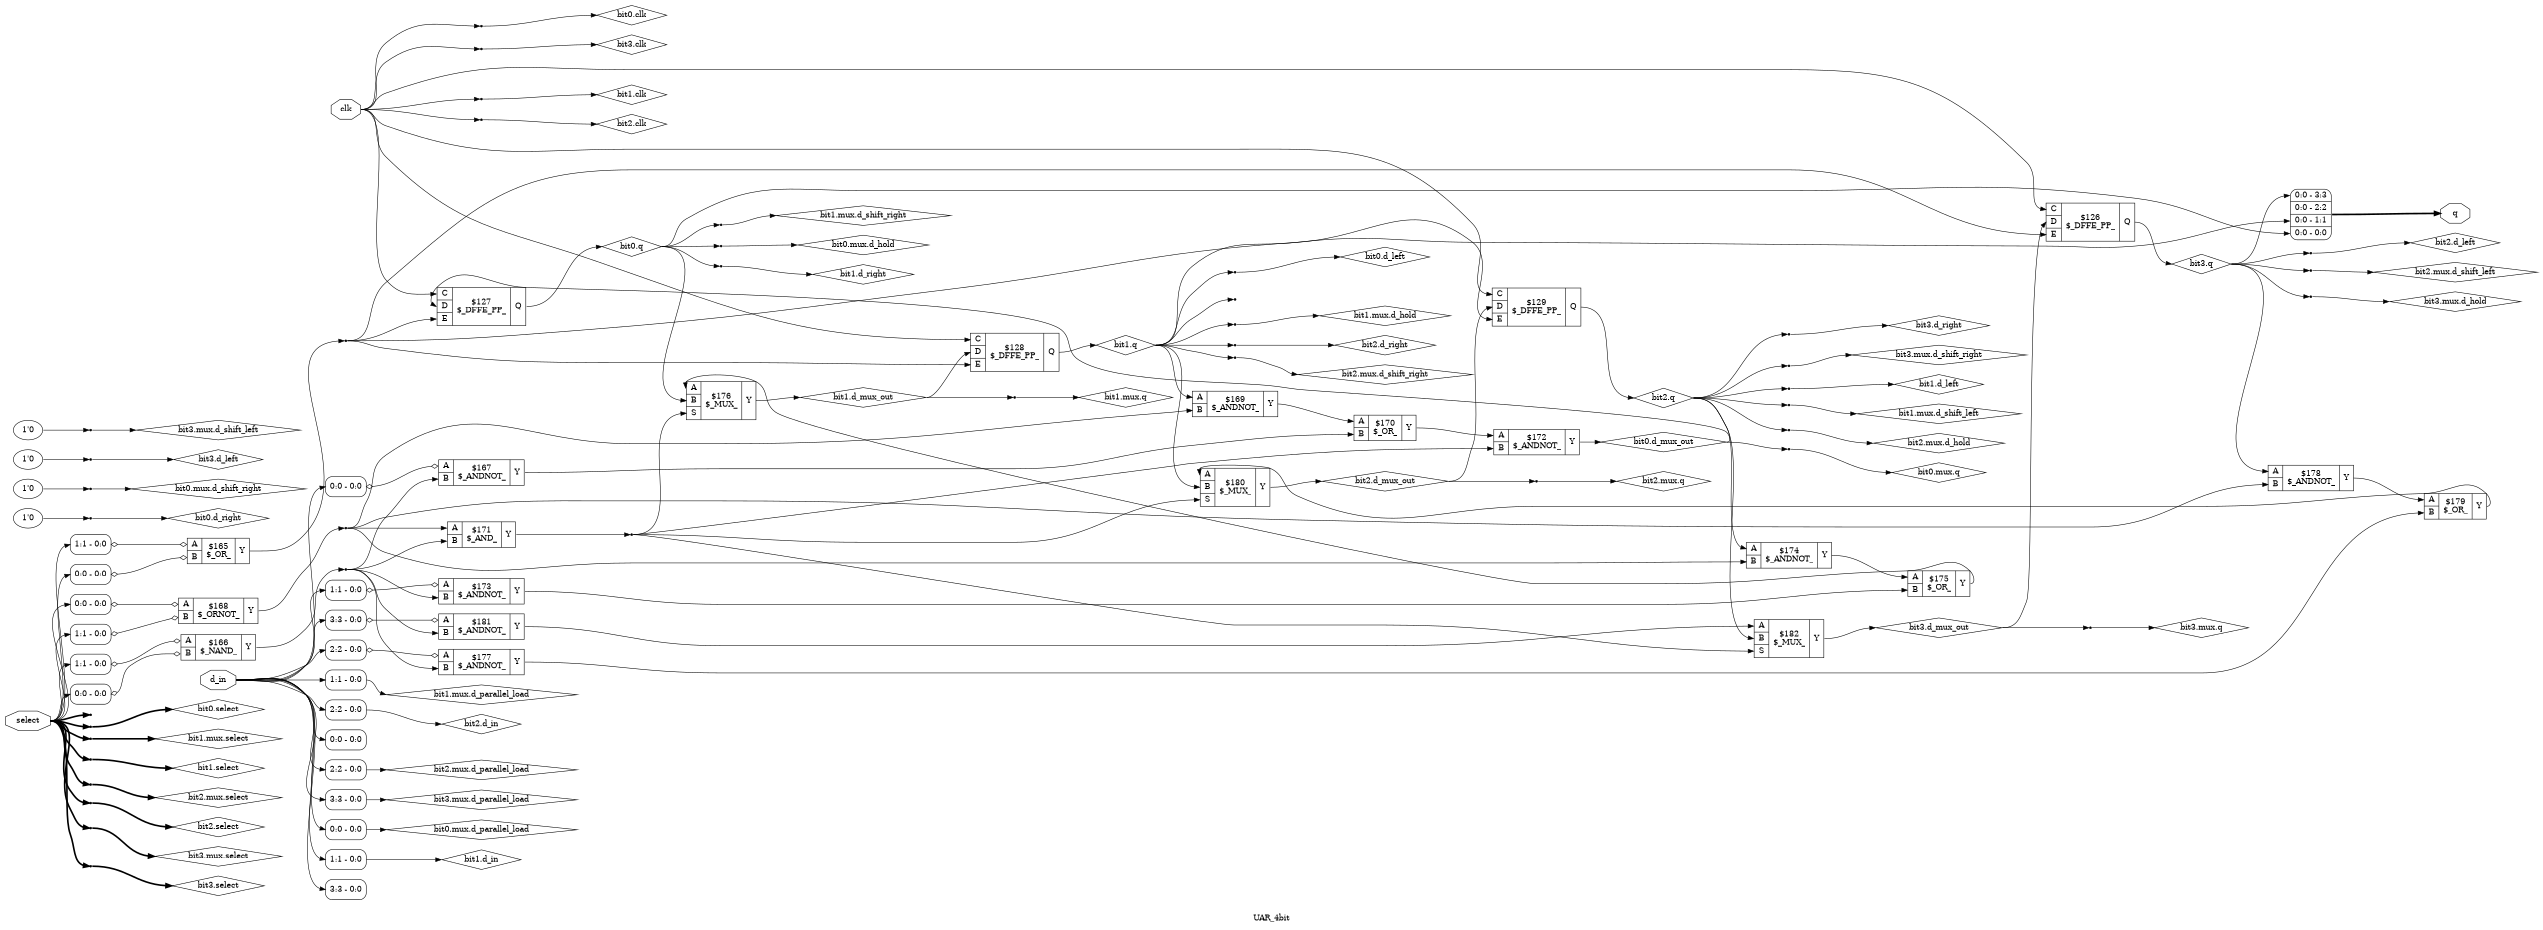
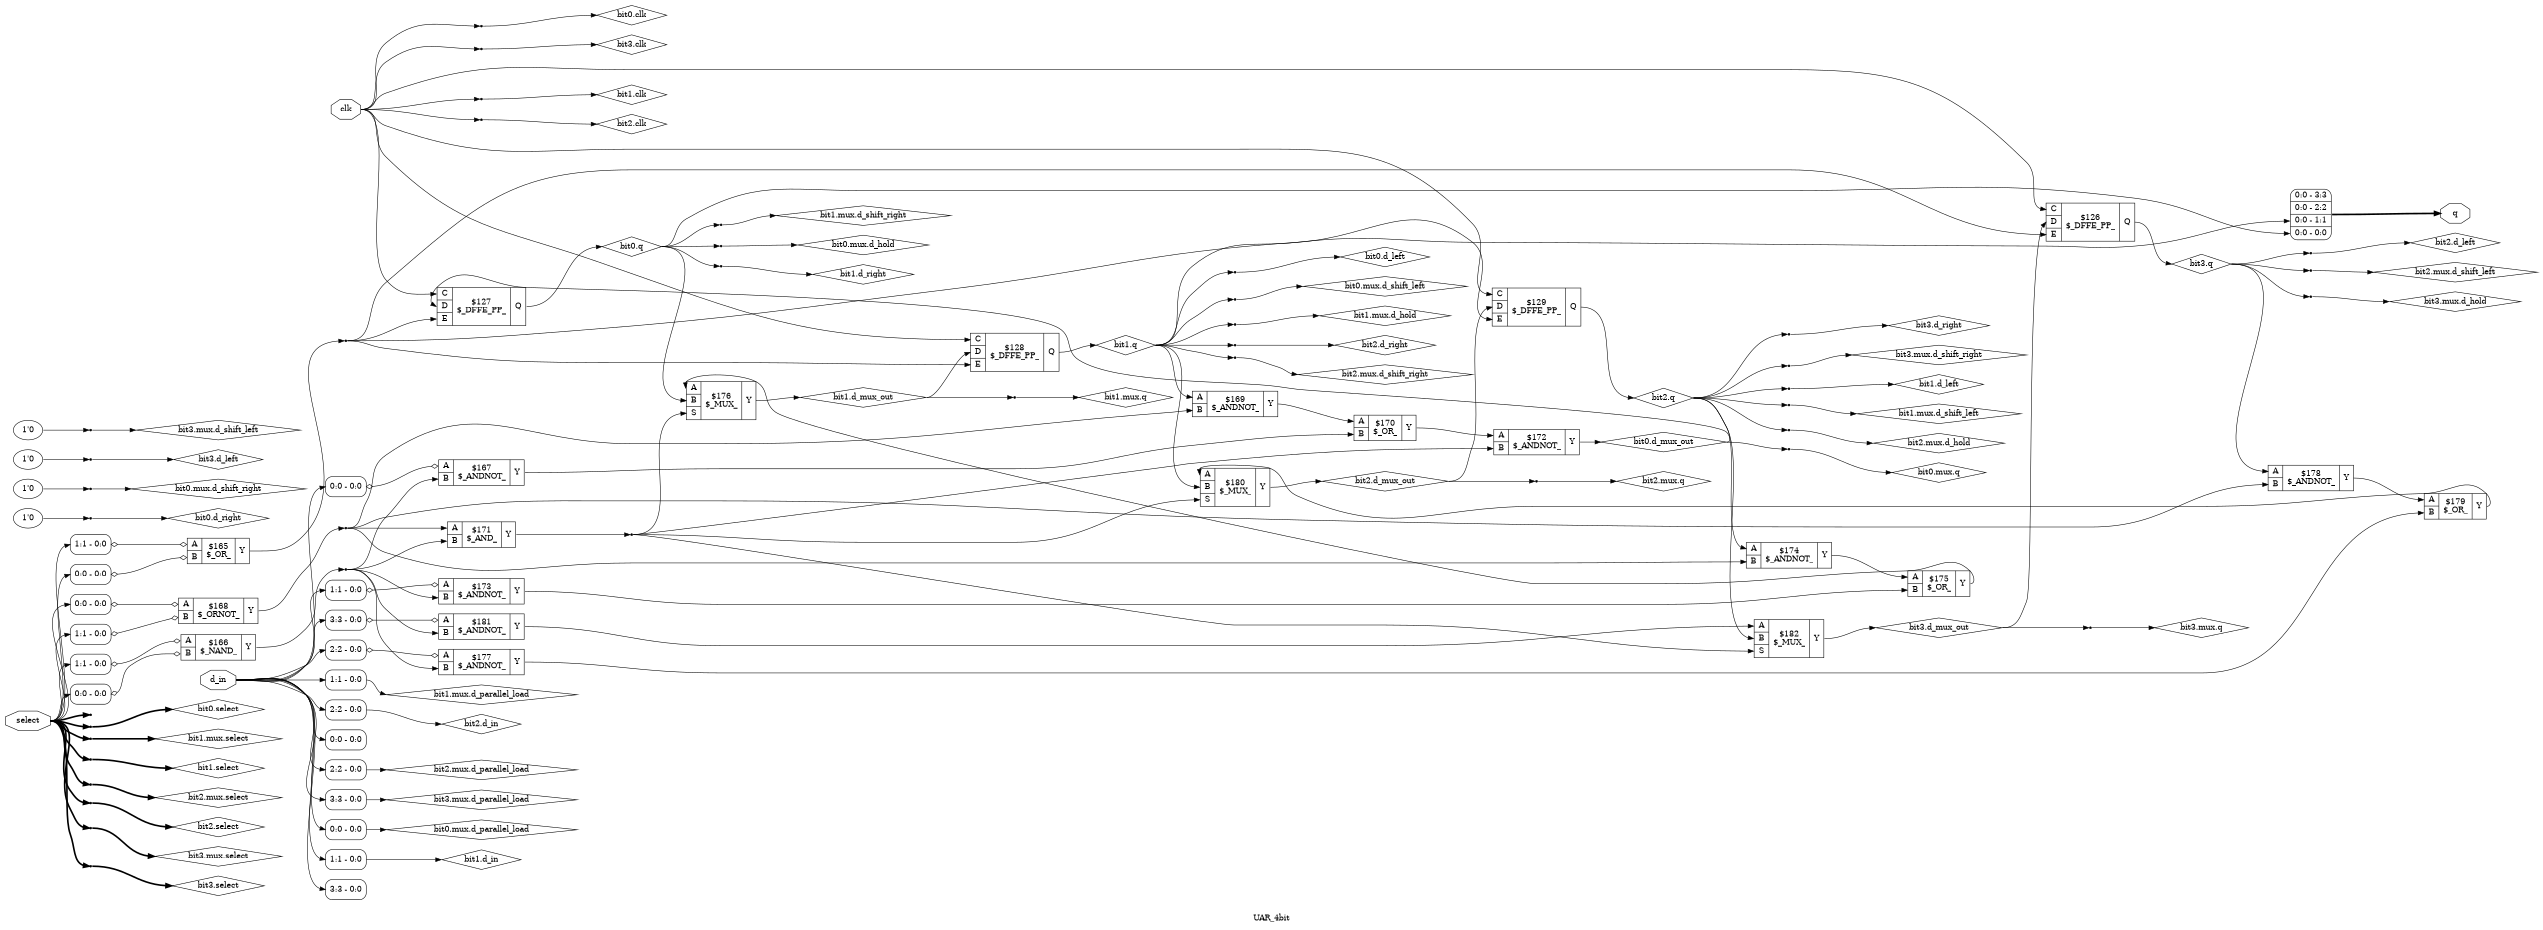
  digraph {
    label=UAR_4bit
    rankdir=LR
    remincross=true
    node [color=black fontcolor=black shape=diamond]
    edge [color=black fontcolor=black headport=w tailport=e]
    n15 [label="bit0.clk"]
    n17 [label="bit0.d_left"]
    n18 [label="bit0.d_mux_out"]
    c98 [label="{{<p93> C|<p94> D|<p95> E}|$127\n$_DFFE_PP_|{<p96> Q}}" shape=record color="" fontcolor=""]
    x20 [shape=point color="" fontcolor=""]
    n26 [label="bit0.q"]
    n24 [label="bit0.mux.q"]
    n19 [label="bit0.d_right"]
    n20 [label="bit0.mux.d_hold"]
    n21 [label="bit0.mux.d_parallel_load"]
+   n22 [label="bit0.mux.d_shift_left"]
    n23 [label="bit0.mux.d_shift_right"]
    c86 [label="{{<p71> A|<p72> B|<p85> S}|$176\n$_MUX_|{<p73> Y}}" shape=record color="" fontcolor=""]
    x15 [shape=point color="" fontcolor=""]
    x26 [shape=point color="" fontcolor=""]
    x30 [shape=point color="" fontcolor=""]
    x58 [label="<s3> 0:0 - 3:3 |<s2> 0:0 - 2:2 |<s1> 0:0 - 1:1 |<s0> 0:0 - 0:0 " shape=record style=rounded]
    n31 [label="bit1.d_mux_out"]
    n32 [label="bit1.d_right"]
    n36 [label="bit1.mux.d_shift_right"]
    n69 [label=q shape=octagon]
    n27 [label="bit0.select"]
    n28 [label="bit1.clk"]
    n29 [label="bit1.d_in"]
    n30 [label="bit1.d_left"]
    c99 [label="{{<p93> C|<p94> D|<p95> E}|$128\n$_DFFE_PP_|{<p96> Q}}" shape=record color="" fontcolor=""]
    x31 [shape=point color="" fontcolor=""]
    n39 [label="bit1.q"]
    n37 [label="bit1.mux.q"]
    n33 [label="bit1.mux.d_hold"]
    n34 [label="bit1.mux.d_parallel_load"]
    n35 [label="bit1.mux.d_shift_left"]
    n38 [label="bit1.mux.select"]
    c78 [label="{{<p71> A|<p72> B}|$169\n$_ANDNOT_|{<p73> Y}}" shape=record color="" fontcolor=""]
    c90 [label="{{<p71> A|<p72> B|<p85> S}|$180\n$_MUX_|{<p73> Y}}" shape=record color="" fontcolor=""]
    x12 [shape=point color="" fontcolor=""]
    x17 [shape=point color="" fontcolor=""]
    x27 [shape=point color="" fontcolor=""]
    x37 [shape=point color="" fontcolor=""]
    x41 [shape=point color="" fontcolor=""]
    c79 [label="{{<p71> A|<p72> B}|$170\n$_OR_|{<p73> Y}}" shape=record color="" fontcolor=""]
    n44 [label="bit2.d_mux_out"]
    n45 [label="bit2.d_right"]
    n49 [label="bit2.mux.d_shift_right"]
    n40 [label="bit1.select"]
    n41 [label="bit2.clk"]
    n42 [label="bit2.d_in"]
    n43 [label="bit2.d_left"]
    c100 [label="{{<p93> C|<p94> D|<p95> E}|$129\n$_DFFE_PP_|{<p96> Q}}" shape=record color="" fontcolor=""]
    x42 [shape=point color="" fontcolor=""]
    n52 [label="bit2.q"]
    n50 [label="bit2.mux.q"]
    n46 [label="bit2.mux.d_hold"]
    n47 [label="bit2.mux.d_parallel_load"]
    n48 [label="bit2.mux.d_shift_left"]
    n51 [label="bit2.mux.select"]
    c83 [label="{{<p71> A|<p72> B}|$174\n$_ANDNOT_|{<p73> Y}}" shape=record color="" fontcolor=""]
    c92 [label="{{<p71> A|<p72> B|<p85> S}|$182\n$_MUX_|{<p73> Y}}" shape=record color="" fontcolor=""]
    x25 [shape=point color="" fontcolor=""]
    x29 [shape=point color="" fontcolor=""]
    x38 [shape=point color="" fontcolor=""]
    x49 [shape=point color="" fontcolor=""]
    x54 [shape=point color="" fontcolor=""]
    c84 [label="{{<p71> A|<p72> B}|$175\n$_OR_|{<p73> Y}}" shape=record color="" fontcolor=""]
    n57 [label="bit3.d_mux_out"]
    n58 [label="bit3.d_right"]
    n62 [label="bit3.mux.d_shift_right"]
    n53 [label="bit2.select"]
    n54 [label="bit3.clk"]
    n56 [label="bit3.d_left"]
    c97 [label="{{<p93> C|<p94> D|<p95> E}|$126\n$_DFFE_PP_|{<p96> Q}}" shape=record color="" fontcolor=""]
    x55 [shape=point color="" fontcolor=""]
    n65 [label="bit3.q"]
    n63 [label="bit3.mux.q"]
    n59 [label="bit3.mux.d_hold"]
    n60 [label="bit3.mux.d_parallel_load"]
    n61 [label="bit3.mux.d_shift_left"]
    n64 [label="bit3.mux.select"]
    c88 [label="{{<p71> A|<p72> B}|$178\n$_ANDNOT_|{<p73> Y}}" shape=record color="" fontcolor=""]
    x36 [shape=point color="" fontcolor=""]
    x40 [shape=point color="" fontcolor=""]
    x50 [shape=point color="" fontcolor=""]
    c89 [label="{{<p71> A|<p72> B}|$179\n$_OR_|{<p73> Y}}" shape=record color="" fontcolor=""]
    n66 [label="bit3.select"]
    n67 [label=clk shape=octagon]
    x10 [shape=point color="" fontcolor=""]
    x23 [shape=point color="" fontcolor=""]
    x34 [shape=point color="" fontcolor=""]
    x45 [shape=point color="" fontcolor=""]
    n68 [label=d_in shape=octagon]
    x4 [label="<s0> 0:0 - 0:0 " shape=record style=rounded]
    x7 [label="<s0> 1:1 - 0:0 " shape=record style=rounded]
    x8 [label="<s0> 2:2 - 0:0 " shape=record style=rounded]
    x9 [label="<s0> 3:3 - 0:0 " shape=record style=rounded]
    x11 [label="<s0> 0:0 - 0:0 " shape=record style=rounded]
    x16 [label="<s0> 0:0 - 0:0 " shape=record style=rounded]
    x24 [label="<s0> 1:1 - 0:0 " shape=record style=rounded]
    x28 [label="<s0> 1:1 - 0:0 " shape=record style=rounded]
    x35 [label="<s0> 2:2 - 0:0 " shape=record style=rounded]
    x39 [label="<s0> 2:2 - 0:0 " shape=record style=rounded]
    x46 [label="<s0> 3:3 - 0:0 " shape=record style=rounded]
    x51 [label="<s0> 3:3 - 0:0 " shape=record style=rounded]
    c76 [label="{{<p71> A|<p72> B}|$167\n$_ANDNOT_|{<p73> Y}}" shape=record color="" fontcolor=""]
    c82 [label="{{<p71> A|<p72> B}|$173\n$_ANDNOT_|{<p73> Y}}" shape=record color="" fontcolor=""]
    c87 [label="{{<p71> A|<p72> B}|$177\n$_ANDNOT_|{<p73> Y}}" shape=record color="" fontcolor=""]
    c91 [label="{{<p71> A|<p72> B}|$181\n$_ANDNOT_|{<p73> Y}}" shape=record color="" fontcolor=""]
    n70 [label=select shape=octagon]
    x0 [label="<s0> 1:1 - 0:0 " shape=record style=rounded]
    x1 [label="<s0> 0:0 - 0:0 " shape=record style=rounded]
    x2 [label="<s0> 1:1 - 0:0 " shape=record style=rounded]
    x3 [label="<s0> 0:0 - 0:0 " shape=record style=rounded]
    x5 [label="<s0> 0:0 - 0:0 " shape=record style=rounded]
    x6 [label="<s0> 1:1 - 0:0 " shape=record style=rounded]
    x21 [shape=point color="" fontcolor=""]
    x22 [shape=point color="" fontcolor=""]
    x32 [shape=point color="" fontcolor=""]
    x33 [shape=point color="" fontcolor=""]
    x43 [shape=point color="" fontcolor=""]
    x44 [shape=point color="" fontcolor=""]
    x56 [shape=point color="" fontcolor=""]
    x57 [shape=point color="" fontcolor=""]
    c74 [label="{{<p71> A|<p72> B}|$165\n$_OR_|{<p73> Y}}" shape=record color="" fontcolor=""]
    c75 [label="{{<p71> A|<p72> B}|$166\n$_NAND_|{<p73> Y}}" shape=record color="" fontcolor=""]
    c77 [label="{{<p71> A|<p72> B}|$168\n$_ORNOT_|{<p73> Y}}" shape=record color="" fontcolor=""]
    n1 [shape=point color="" fontcolor=""]
    n2 [shape=point color="" fontcolor=""]
    c80 [label="{{<p71> A|<p72> B}|$171\n$_AND_|{<p73> Y}}" shape=record color="" fontcolor=""]
    c81 [label="{{<p71> A|<p72> B}|$172\n$_ANDNOT_|{<p73> Y}}" shape=record color="" fontcolor=""]
    n4 [shape=point color="" fontcolor=""]
    n7 [shape=point color="" fontcolor=""]
    v13 [label="1'0" color="" fontcolor="" shape=""]
    x14 [shape=point color="" fontcolor=""]
    v18 [label="1'0" color="" fontcolor="" shape=""]
    x19 [shape=point color="" fontcolor=""]
    v47 [label="1'0" color="" fontcolor="" shape=""]
    x48 [shape=point color="" fontcolor=""]
    v52 [label="1'0" color="" fontcolor="" shape=""]
    x53 [shape=point color="" fontcolor=""]
    n18 -> c98 [headport="p94:w"]
    n18 -> x20
    c98 -> n26 [tailport="p96:e"]
    x20 -> n24
    n26 -> c86 [headport="p72:w"]
    n26 -> x15
    n26 -> x26
    n26 -> x30
    n26 -> x58 [headport="s0:w"]
    c86 -> n31 [tailport="p73:e"]
    x15 -> n20
    x26 -> n32
    x30 -> n36
    x58 -> n69 [style="setlinewidth(3)"]
    n31 -> c99 [headport="p94:w"]
    n31 -> x31
    c99 -> n39 [tailport="p96:e"]
    x31 -> n37
    n39 -> x58 [headport="s1:w"]
    n39 -> c78 [headport="p71:w"]
    n39 -> c90 [headport="p72:w"]
    n39 -> x12
    n39 -> x17
    n39 -> x27
    n39 -> x37
    n39 -> x41
    c78 -> c79 [headport="p71:w" tailport="p73:e"]
    c90 -> n44 [tailport="p73:e"]
    x12 -> n17
+   x17 -> n22
    x27 -> n33
    x37 -> n45
    x41 -> n49
    c79 -> c81 [headport="p71:w" tailport="p73:e"]
    n44 -> c100 [headport="p94:w"]
    n44 -> x42
    c100 -> n52 [tailport="p96:e"]
    x42 -> n50
    n52 -> c83 [headport="p71:w"]
    n52 -> c92 [headport="p72:w"]
    n52 -> x25
    n52 -> x29
    n52 -> x38
    n52 -> x49
    n52 -> x54
    c83 -> c84 [headport="p71:w" tailport="p73:e"]
    c92 -> n57 [tailport="p73:e"]
    x25 -> n30
    x29 -> n35
    x38 -> n46
    x49 -> n58
    x54 -> n62
    c84 -> c86 [headport="p71:w" tailport="p73:e"]
    n57 -> c97 [headport="p94:w"]
    n57 -> x55
    c97 -> n65 [tailport="p96:e"]
    x55 -> n63
-   n65 -> x58 [headport="s3:w"]
    n65 -> c88 [headport="p71:w"]
    n65 -> x36
    n65 -> x40
    n65 -> x50
    c88 -> c89 [headport="p71:w" tailport="p73:e"]
    x36 -> n43
    x40 -> n48
    x50 -> n59
    c89 -> c90 [headport="p71:w" tailport="p73:e"]
    n67 -> c98 [headport="p93:w"]
    n67 -> c99 [headport="p93:w"]
    n67 -> c100 [headport="p93:w"]
    n67 -> c97 [headport="p93:w"]
    n67 -> x10
    n67 -> x23
    n67 -> x34
    n67 -> x45
    x10 -> n15
    x23 -> n28
    x34 -> n41
    x45 -> n54
    n68 -> x4 [headport="s0:w"]
    n68 -> x7 [headport="s0:w"]
    n68 -> x8 [headport="s0:w"]
    n68 -> x9 [headport="s0:w"]
    n68 -> x11 [headport="s0:w"]
    n68 -> x16 [headport="s0:w"]
    n68 -> x24 [headport="s0:w"]
    n68 -> x28 [headport="s0:w"]
    n68 -> x35 [headport="s0:w"]
    n68 -> x39 [headport="s0:w"]
    n68 -> x46 [headport="s0:w"]
    n68 -> x51 [headport="s0:w"]
    x4 -> c76 [arrowhead=odiamond arrowtail=odiamond dir=both headport="p71:w"]
    x7 -> c82 [arrowhead=odiamond arrowtail=odiamond dir=both headport="p71:w"]
    x8 -> c87 [arrowhead=odiamond arrowtail=odiamond dir=both headport="p71:w"]
    x9 -> c91 [arrowhead=odiamond arrowtail=odiamond dir=both headport="p71:w"]
    x16 -> n21
    x24 -> n29
    x28 -> n34
    x35 -> n42
    x39 -> n47
    x51 -> n60
    c76 -> c79 [headport="p72:w" tailport="p73:e"]
    c82 -> c84 [headport="p72:w" tailport="p73:e"]
    c87 -> c89 [headport="p72:w" tailport="p73:e"]
    c91 -> c92 [headport="p71:w" tailport="p73:e"]
    n70 -> x0 [headport="s0:w"]
    n70 -> x1 [headport="s0:w"]
    n70 -> x2 [headport="s0:w"]
    n70 -> x3 [headport="s0:w"]
    n70 -> x5 [headport="s0:w"]
    n70 -> x6 [headport="s0:w"]
    n70 -> x21 [style="setlinewidth(3)"]
    n70 -> x22 [style="setlinewidth(3)"]
    n70 -> x32 [style="setlinewidth(3)"]
    n70 -> x33 [style="setlinewidth(3)"]
    n70 -> x43 [style="setlinewidth(3)"]
    n70 -> x44 [style="setlinewidth(3)"]
    n70 -> x56 [style="setlinewidth(3)"]
    n70 -> x57 [style="setlinewidth(3)"]
    x0 -> c74 [arrowhead=odiamond arrowtail=odiamond dir=both headport="p71:w"]
    x1 -> c74 [arrowhead=odiamond arrowtail=odiamond dir=both headport="p72:w"]
    x2 -> c75 [arrowhead=odiamond arrowtail=odiamond dir=both headport="p71:w"]
    x3 -> c75 [arrowhead=odiamond arrowtail=odiamond dir=both headport="p72:w"]
    x5 -> c77 [arrowhead=odiamond arrowtail=odiamond dir=both headport="p71:w"]
    x6 -> c77 [arrowhead=odiamond arrowtail=odiamond dir=both headport="p72:w"]
    x22 -> n27 [style="setlinewidth(3)"]
    x32 -> n38 [style="setlinewidth(3)"]
    x33 -> n40 [style="setlinewidth(3)"]
    x43 -> n51 [style="setlinewidth(3)"]
    x44 -> n53 [style="setlinewidth(3)"]
    x56 -> n64 [style="setlinewidth(3)"]
    x57 -> n66 [style="setlinewidth(3)"]
    c74 -> n1 [tailport="p73:e"]
    c75 -> n2 [tailport="p73:e"]
    c77 -> n4 [tailport="p73:e"]
    n1 -> c98 [headport="p95:w"]
    n1 -> c99 [headport="p95:w"]
    n1 -> c100 [headport="p95:w"]
    n1 -> c97 [headport="p95:w"]
    n2 -> c76 [headport="p72:w"]
    n2 -> c82 [headport="p72:w"]
    n2 -> c87 [headport="p72:w"]
    n2 -> c91 [headport="p72:w"]
    n2 -> c80 [headport="p72:w"]
    c80 -> n7 [tailport="p73:e"]
    c81 -> n18 [tailport="p73:e"]
    n4 -> c78 [headport="p72:w"]
    n4 -> c83 [headport="p72:w"]
    n4 -> c88 [headport="p72:w"]
    n4 -> c80 [headport="p71:w"]
    n7 -> c86 [headport="p85:w"]
    n7 -> c90 [headport="p85:w"]
    n7 -> c92 [headport="p85:w"]
    n7 -> c81 [headport="p72:w"]
    v13 -> x14
    x14 -> n19
    v18 -> x19
    x19 -> n23
    v47 -> x48
    x48 -> n56
    v52 -> x53
    x53 -> n61
  }
